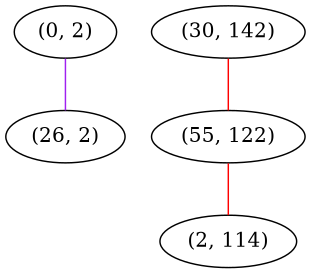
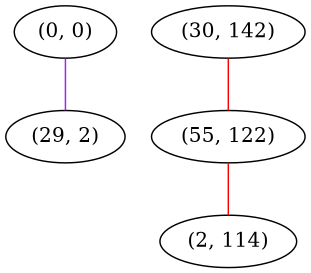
  graph {
    edge [color=red weight=1]
-   "(0, 0)" [label="(0, 2)"]
-   "(26, 2)"
+   "(0, 0)"
+   "(26, 2)" [label="(29, 2)"]
    "(30, 142)"
    "(55, 122)"
    "(2, 114)"
    "(0, 0)" -- "(26, 2)" [color=purple weight=4]
    "(30, 142)" -- "(55, 122)"
    "(55, 122)" -- "(2, 114)"
  }
